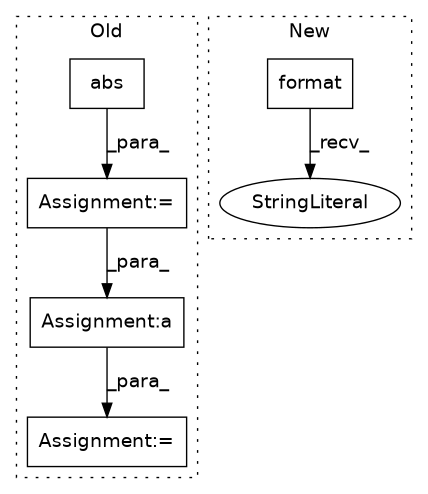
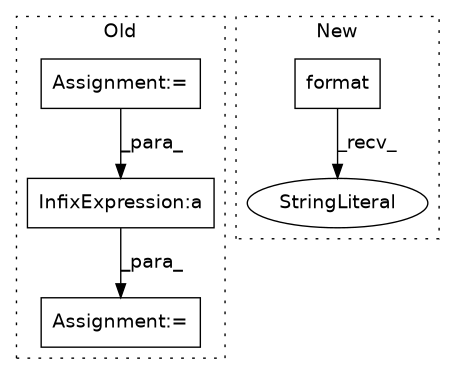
  digraph {
    fontname="DejaVu Sans"
    node [a=32 fontname="DejaVu Sans" l=1 shape=box]
    edge [fontname="DejaVu Sans"]
-   n1 [l="4,1" label=abs s="2455,2532"]
    n2 [a=7 label="Assignment:=" s=2642]
    n3 [a=7 label="Assignment:=" s=2438]
-   n4 [a=27 l=3 label="Assignment:a" s=2672]
+   n4 [a=27 l=3 label="InfixExpression:a" s=2672]
    n5 [l="7,1" label=format s="2920,2940"]
    n6 [a=45 l=7 label=StringLiteral s=2912 shape=ellipse]
    subgraph cluster_1 {
      label=Old
      style=dotted
-     n1
      n2
      n3
      n4
    }
    subgraph cluster_2 {
      label=New
      style=dotted
      n5
      n6
    }
-   n1 -> n3 [label=_para_]
    n3 -> n4 [label=_para_]
    n4 -> n2 [label=_para_]
    n5 -> n6 [label=_recv_]
  }
